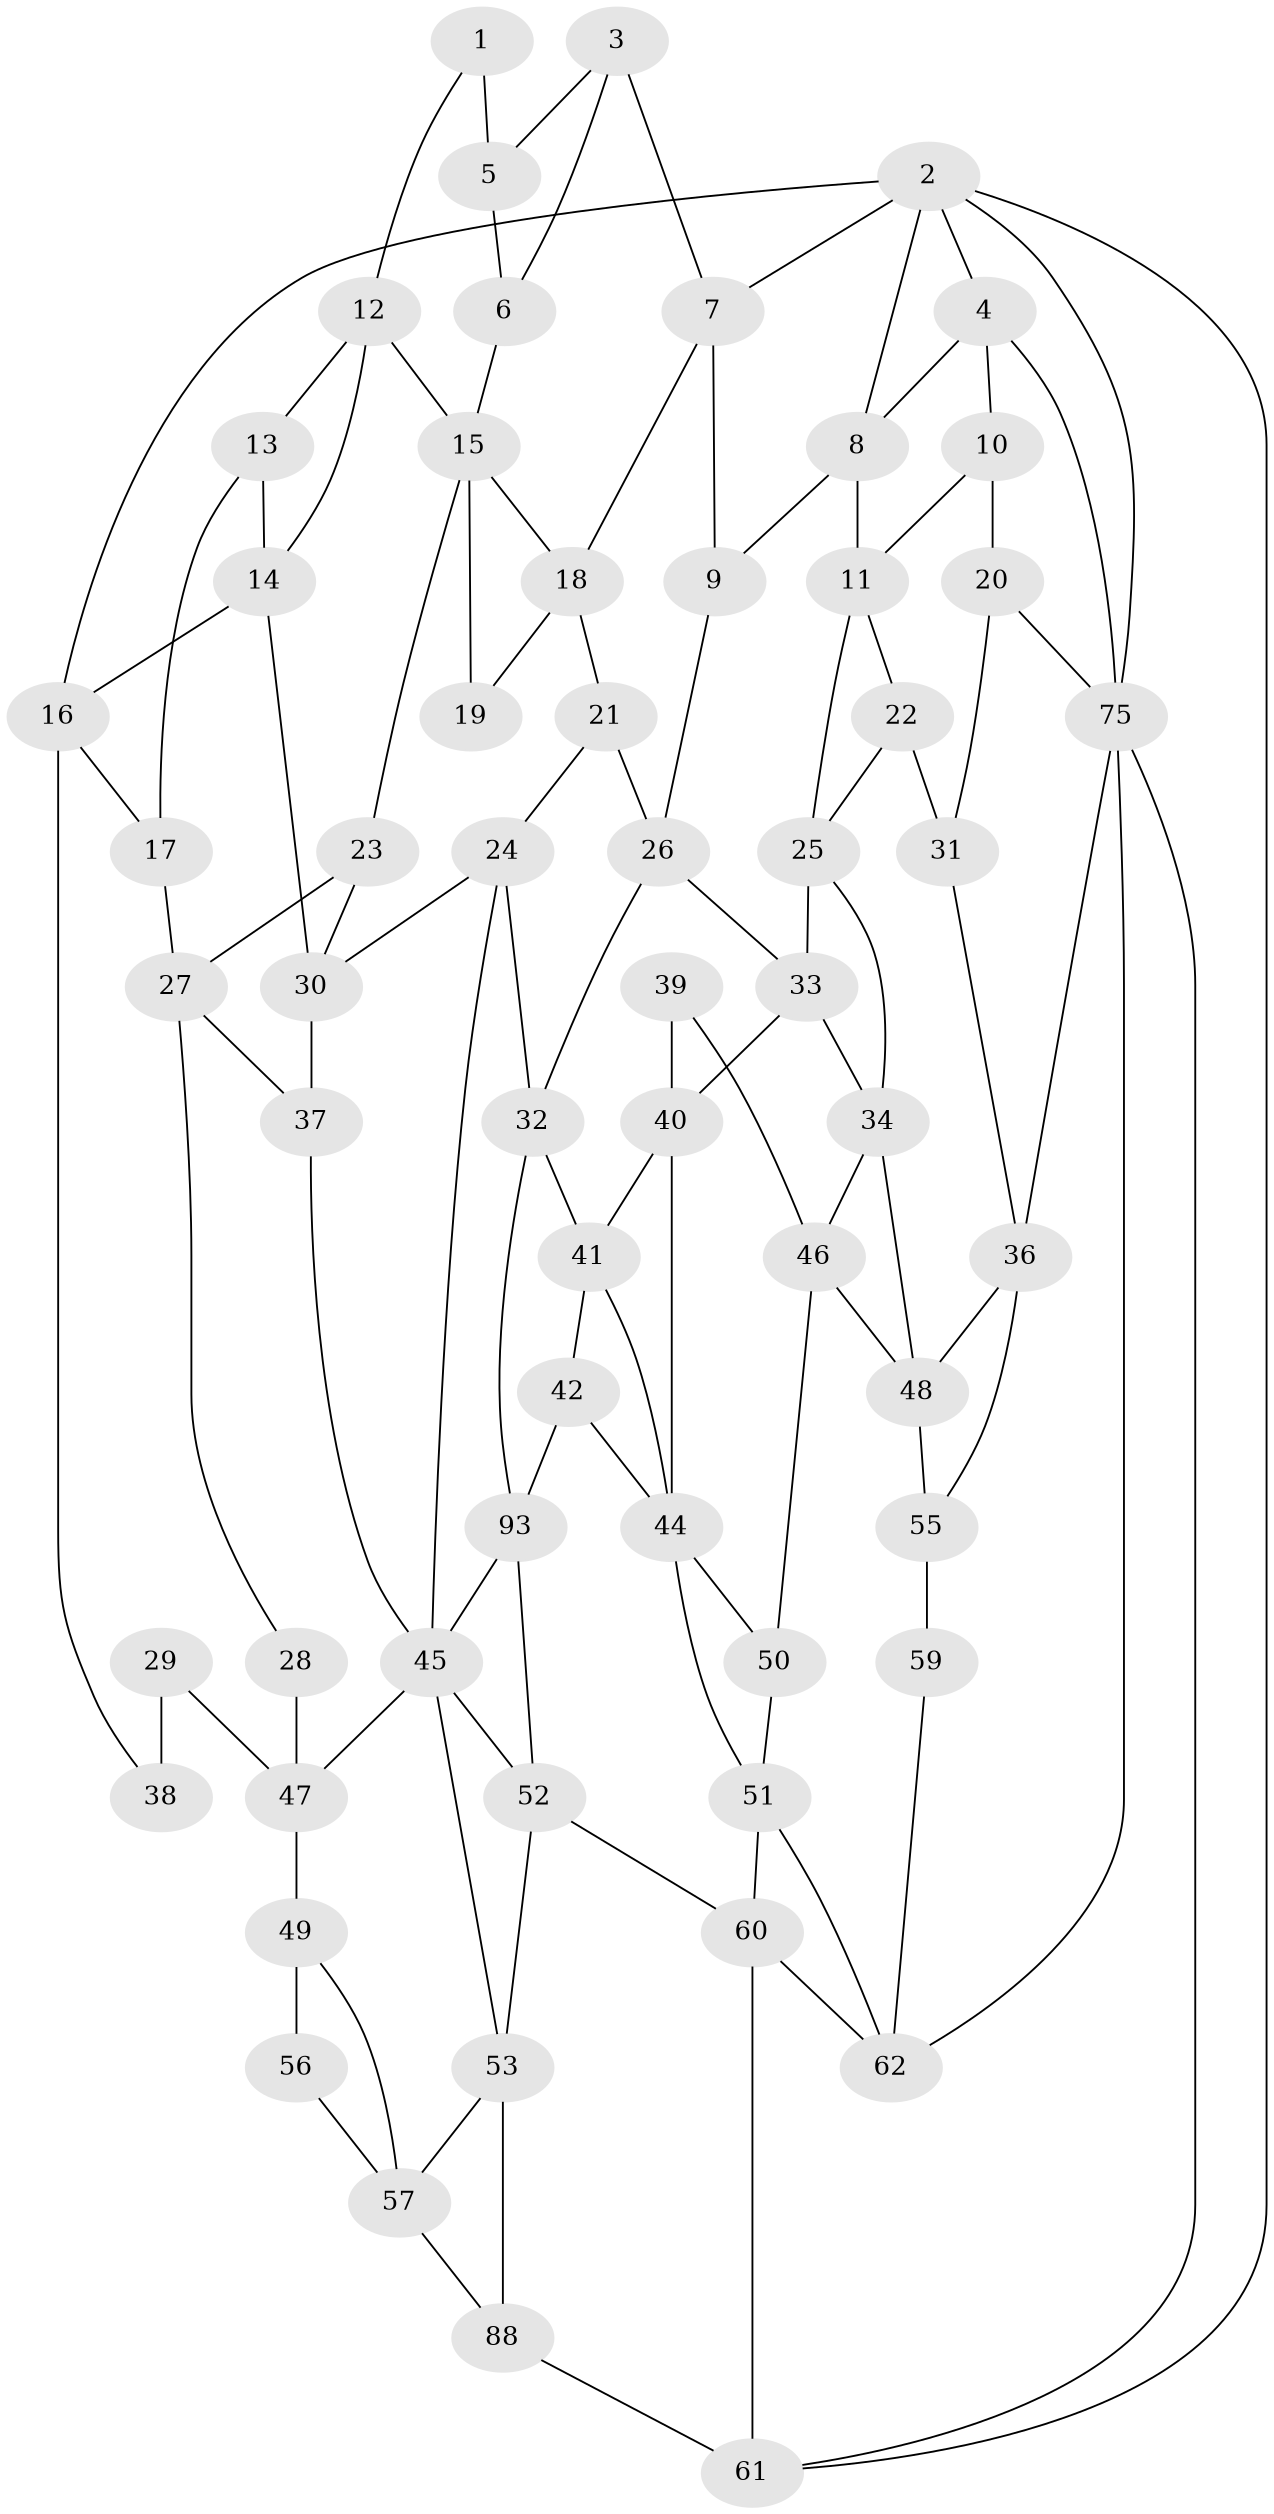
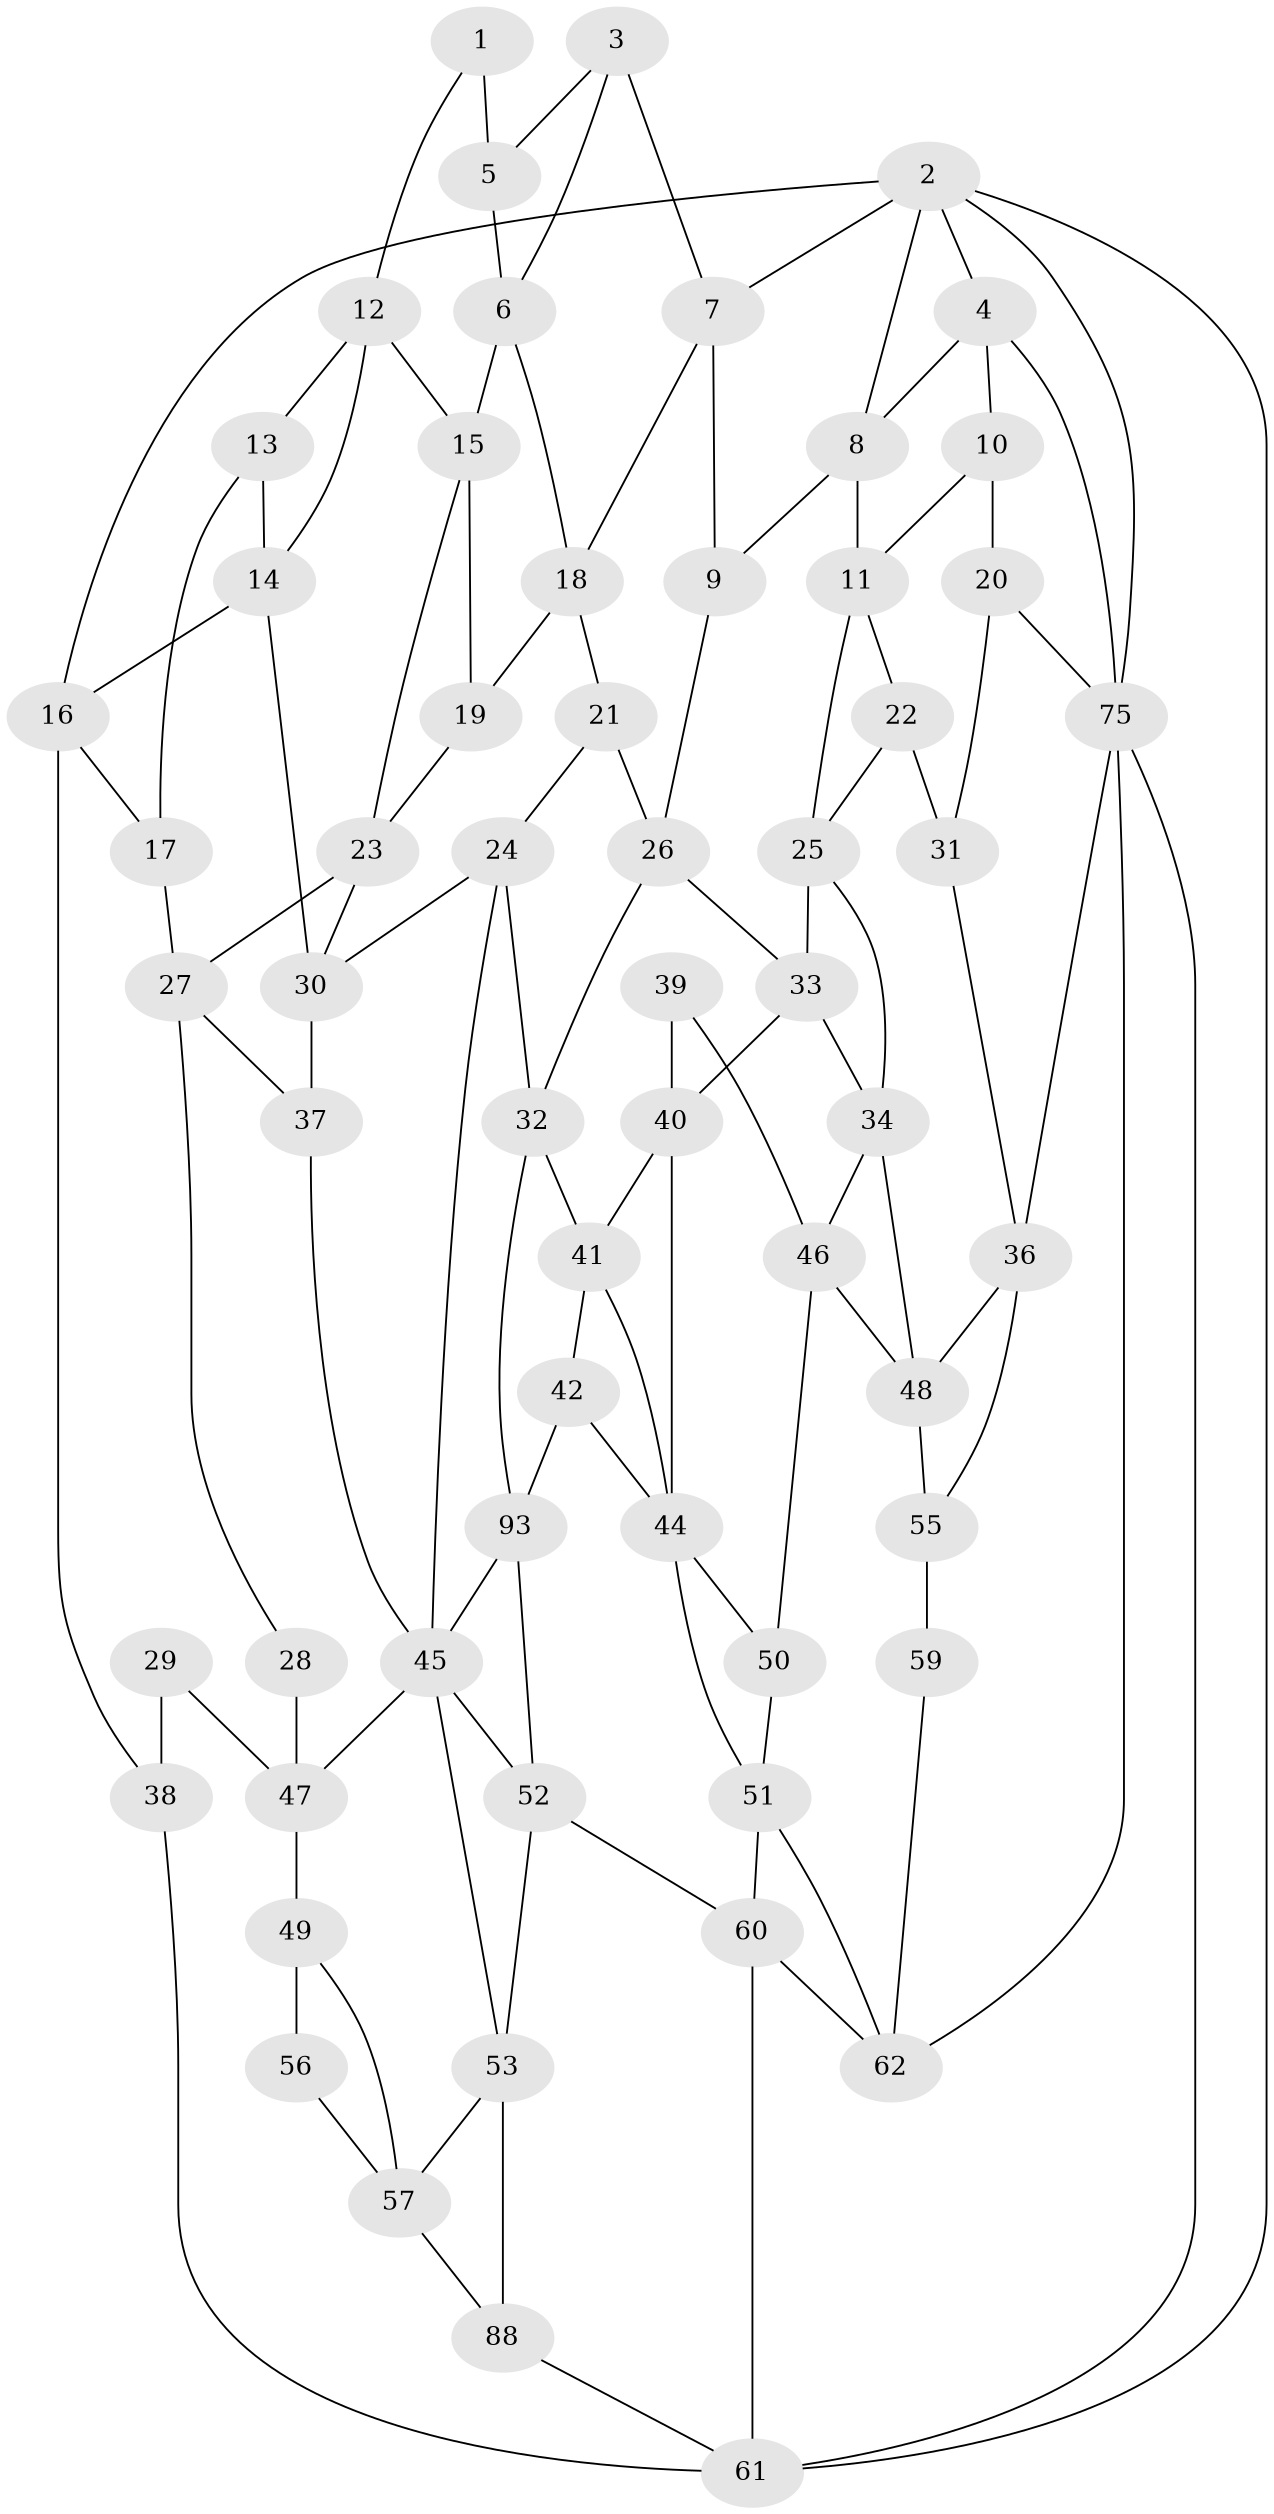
  graph {
    node [color=gray90 style=filled]
    edge [weight=1.0]
    1
    5
    12
    6
    15
    13
    14
    2
    4
    7
    8
    16
    n13 [label=75]
    61
    10
    18
    9
    11
    17
    38
    36
    62
    3
    20
    19
    23
    21
    26
    22
    25
    32
    33
    31
    34
    30
    27
    28
    37
    24
    45
    41
    n42 [label=93]
    47
    52
    53
    40
    46
    48
    49
    29
    55
    44
    42
    50
    59
    39
    51
    60
    57
    n60 [label=88]
    56
    1 -- 5 [weight=2.0]
    1 -- 12
    5 -- 6
    12 -- 15
    12 -- 13
    12 -- 14
    6 -- 15
-   15 -- 18
+   6 -- 18
    15 -- 19
    15 -- 23
    13 -- 14
    13 -- 17
    14 -- 16
    14 -- 30
    2 -- 4
    2 -- 7
    2 -- 8
    2 -- 16
    2 -- n13
    2 -- 61
    4 -- 8
    4 -- n13
    4 -- 10
    7 -- 18
    7 -- 9
    8 -- 9
    8 -- 11
    16 -- 17
    16 -- 38
    n13 -- 61
    n13 -- 36
    n13 -- 62
    10 -- 11
    10 -- 20 [weight=2.0]
    18 -- 19
    18 -- 21
    9 -- 26
    11 -- 22
    11 -- 25
    17 -- 27
+   38 -- 61
    36 -- 48
    36 -- 55
    3 -- 5
    3 -- 6
    3 -- 7
    20 -- n13
    20 -- 31
+   19 -- 23
    23 -- 30
    23 -- 27
    21 -- 26
    21 -- 24
    26 -- 32
    26 -- 33
    22 -- 25
    22 -- 31 [weight=2.0]
    25 -- 33
    25 -- 34
    32 -- 41
    32 -- n42
    33 -- 34
    33 -- 40
    31 -- 36
    34 -- 46
    34 -- 48
    30 -- 37 [weight=2.0]
    27 -- 28
    27 -- 37
    28 -- 47 [weight=2.0]
    37 -- 45
    24 -- 32
    24 -- 30
    24 -- 45
    45 -- 47
    45 -- 52
    45 -- 53
    41 -- 44
    41 -- 42
    n42 -- 45
    n42 -- 52
    47 -- 49 [weight=2.0]
    52 -- 53
    52 -- 60
    53 -- 57
    53 -- n60
    40 -- 41
    40 -- 44
    46 -- 48 [weight=2.0]
    46 -- 50
    48 -- 55
    49 -- 57
    49 -- 56
    29 -- 38
    29 -- 47
    55 -- 59 [weight=2.0]
    44 -- 50
    44 -- 51
    42 -- n42
    42 -- 44 [weight=2.0]
    50 -- 51
    59 -- 62
    39 -- 40
    39 -- 46 [weight=2.0]
    51 -- 62
    51 -- 60
    60 -- 61
    60 -- 62
    57 -- n60
    n60 -- 61
    56 -- 57
  }
